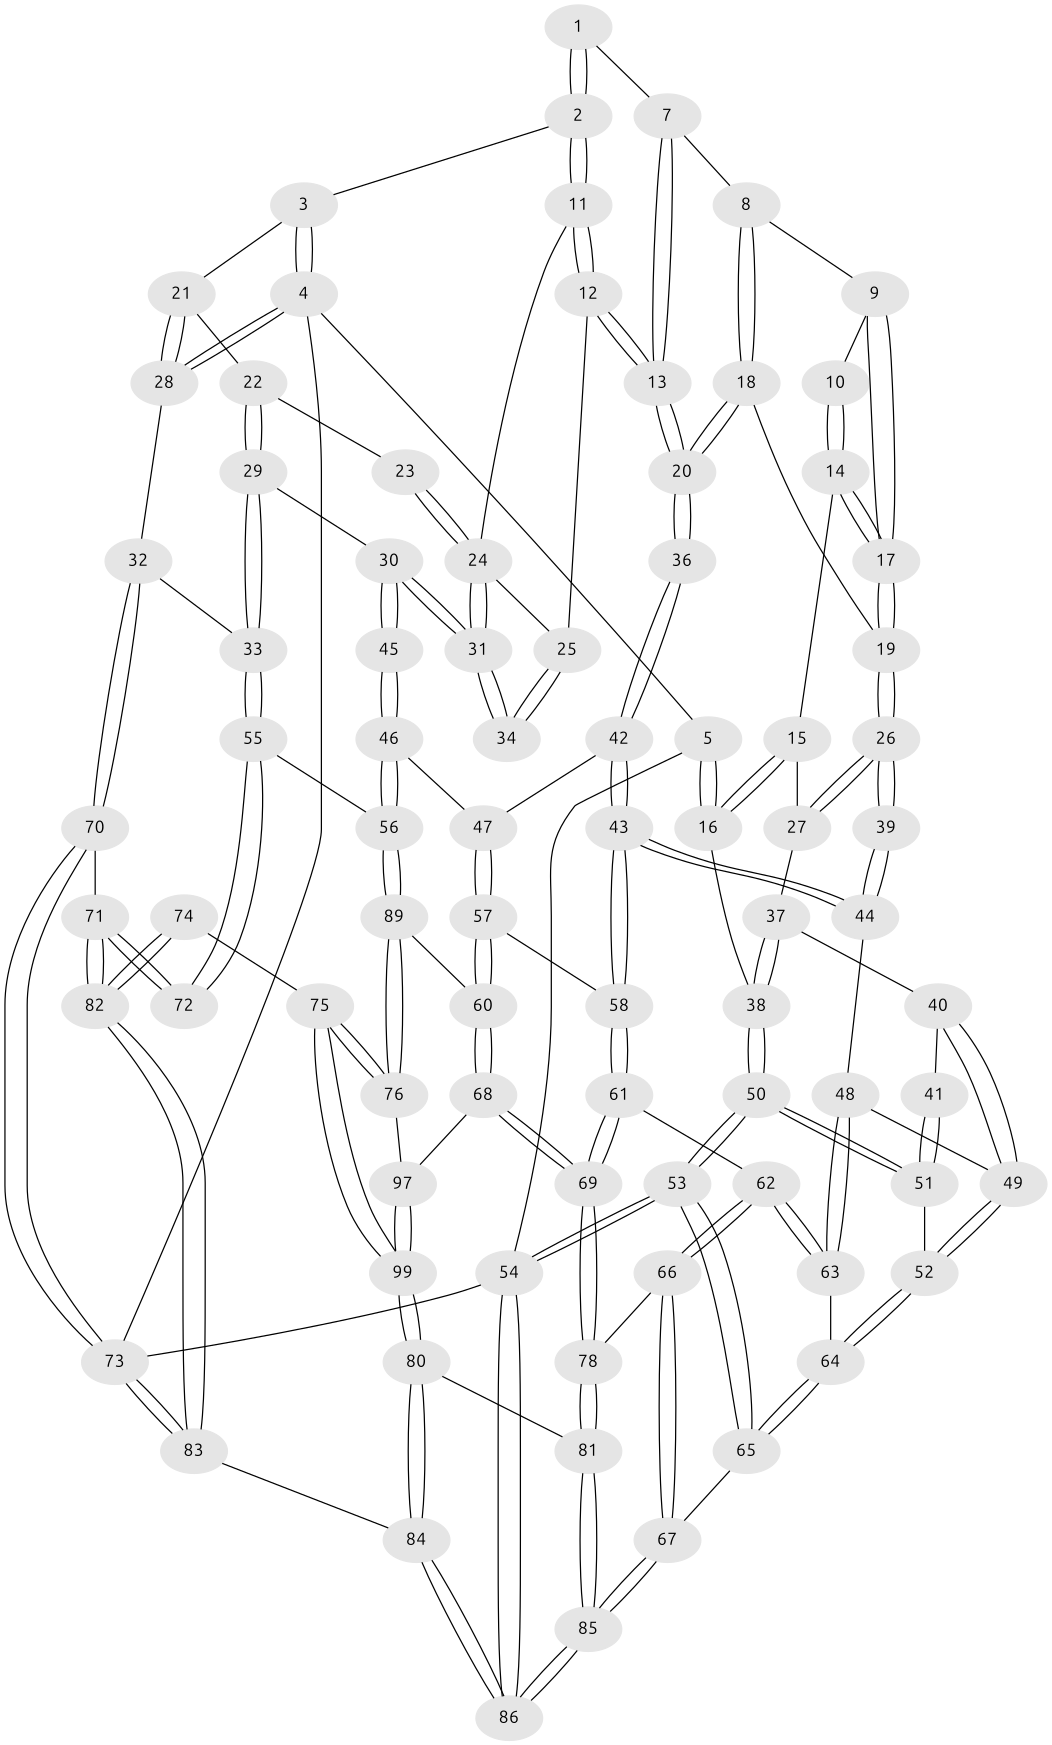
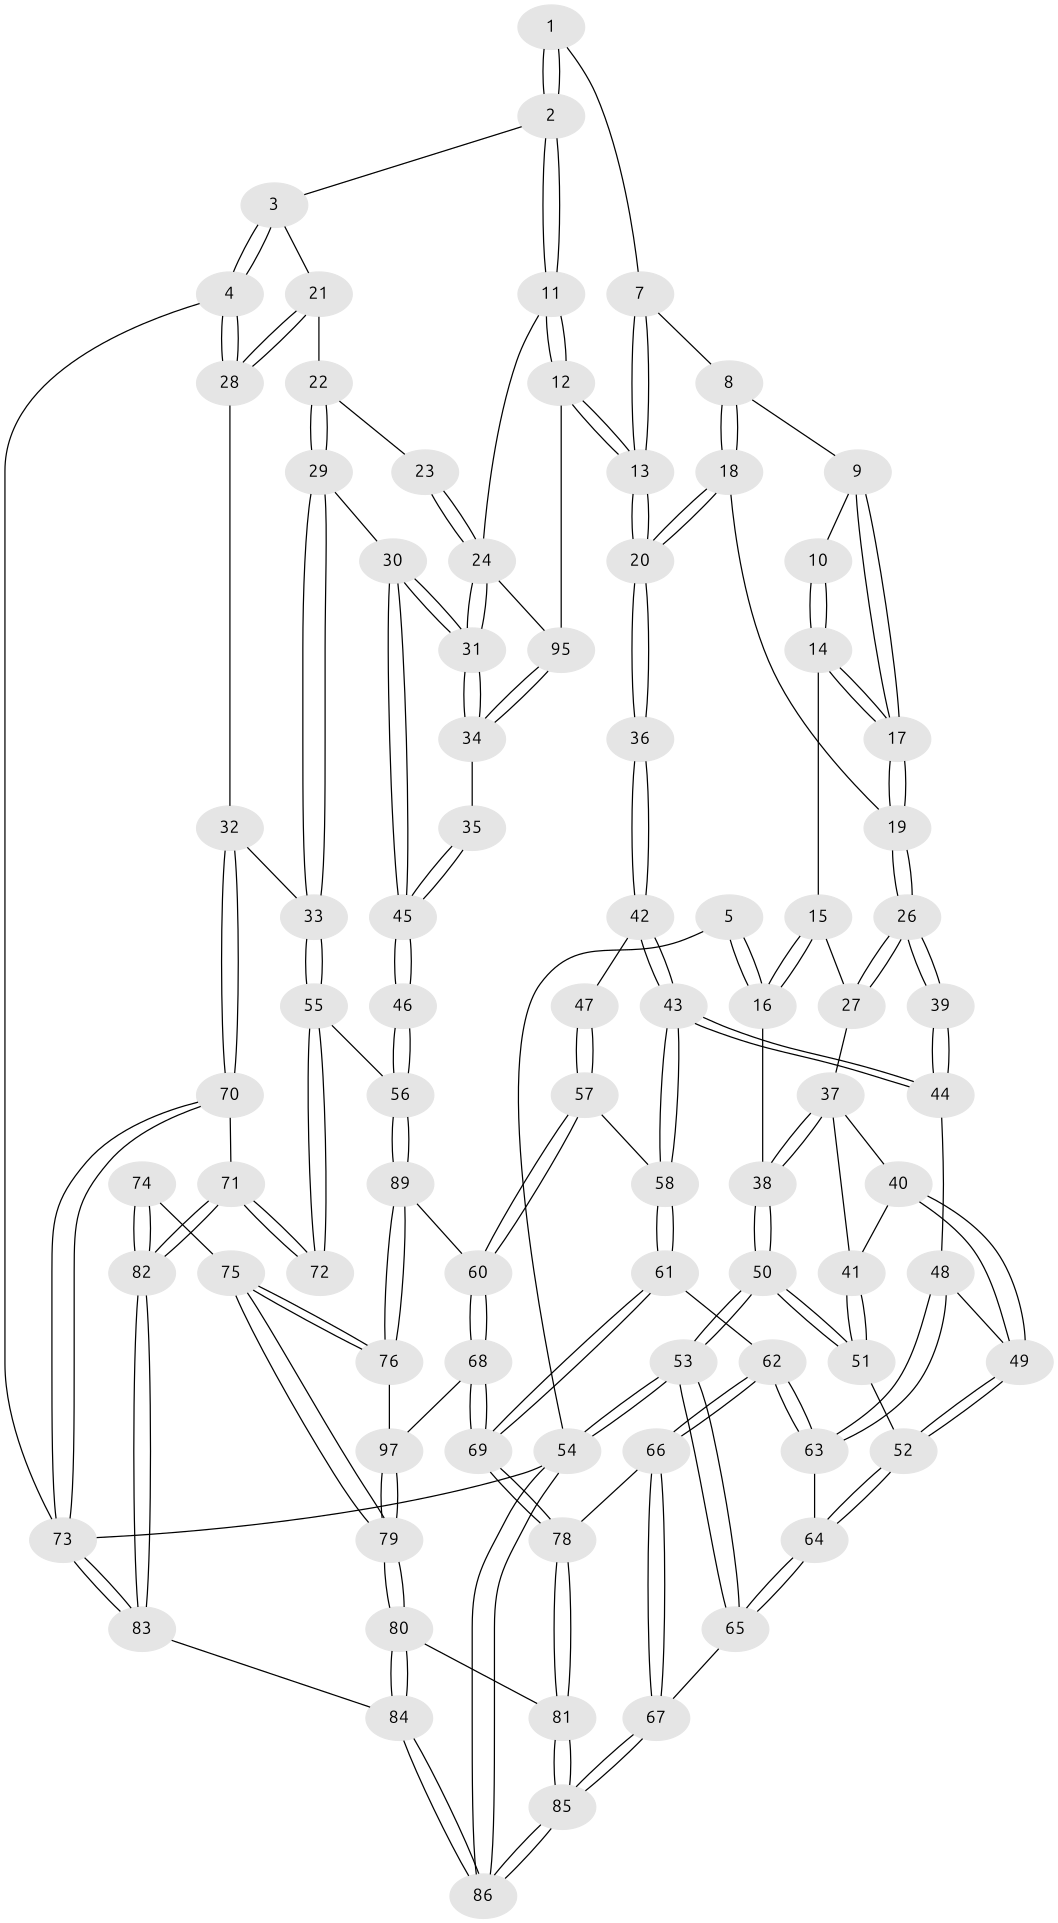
  graph {
    fontname=Ubuntu
    node [color=gray90 fontname=Ubuntu style=filled]
    edge [fontname=Ubuntu]
    1
    2
    7
    3
    11
    8
    13
    4
    21
    12
    24
    5
    28
    73
    22
    16
    54
    32
    83
    38
    86
    10
    14
    9
    18
    20
    17
    19
    15
-   25
+   25 [label=95]
    23
    34
    36
    27
    37
    50
    26
    39
    42
    29
    30
    33
    31
+   35
    44
    41
    40
    70
    45
    55
    46
    71
    56
    72
    43
    47
    51
    53
    49
    48
    52
    58
    57
    61
    63
    n66 [label=89]
    60
    64
    65
    67
    76
    68
    62
    69
    n75 [label=97]
    66
    78
    85
    81
-   79 [label=99]
+   79
    82
    74
    75
    84
    80
    1 -- 2
    1 -- 2
    1 -- 7
    2 -- 3
    2 -- 11
    2 -- 11
    7 -- 8
    7 -- 13
    7 -- 13
    3 -- 4
    3 -- 4
    3 -- 21
    11 -- 12
    11 -- 12
    11 -- 24
    8 -- 9
    8 -- 18
    8 -- 18
    13 -- 20
    13 -- 20
-   4 -- 5
    4 -- 28
    4 -- 28
    4 -- 73
    21 -- 28
    21 -- 28
    21 -- 22
    12 -- 13
    12 -- 13
    12 -- 25
    24 -- 25
    24 -- 31
    24 -- 31
    5 -- 16
    5 -- 16
    5 -- 54
    28 -- 32
    73 -- 83
    73 -- 83
    22 -- 23
    22 -- 29
    22 -- 29
    16 -- 38
    54 -- 73
    54 -- 86
    54 -- 86
    32 -- 33
    32 -- 70
    32 -- 70
    83 -- 84
    38 -- 50
    38 -- 50
    10 -- 14
    10 -- 14
    14 -- 17
    14 -- 17
    14 -- 15
    9 -- 10
    9 -- 17
    9 -- 17
    18 -- 20
    18 -- 20
    18 -- 19
    20 -- 36
    20 -- 36
    17 -- 19
    17 -- 19
    19 -- 26
    19 -- 26
    15 -- 16
    15 -- 16
    15 -- 27
    25 -- 34
    25 -- 34
    23 -- 24
    23 -- 24
+   34 -- 35
    36 -- 42
    36 -- 42
    27 -- 37
    37 -- 38
    37 -- 38
+   37 -- 41
    37 -- 40
    50 -- 51
    50 -- 51
    50 -- 53
    50 -- 53
    26 -- 27
    26 -- 27
    26 -- 39
    26 -- 39
    39 -- 44
    39 -- 44
    42 -- 43
    42 -- 43
    42 -- 47
    29 -- 30
    29 -- 33
    29 -- 33
    30 -- 31
    30 -- 31
    30 -- 45
    30 -- 45
    33 -- 55
    33 -- 55
    31 -- 34
    31 -- 34
+   35 -- 45
+   35 -- 45
    44 -- 48
    41 -- 51
    41 -- 51
    40 -- 41
    40 -- 49
    40 -- 49
    70 -- 73
    70 -- 73
    70 -- 71
    45 -- 46
    45 -- 46
    55 -- 56
    55 -- 72
    55 -- 72
    46 -- 56
    46 -- 56
-   46 -- 47
    71 -- 72
    71 -- 72
    71 -- 82
    71 -- 82
    56 -- n66
    56 -- n66
    43 -- 44
    43 -- 44
    43 -- 58
    43 -- 58
    47 -- 57
    47 -- 57
    51 -- 52
    53 -- 54
    53 -- 54
    53 -- 65
    53 -- 65
    49 -- 52
    49 -- 52
    48 -- 49
    48 -- 63
    48 -- 63
    52 -- 64
    52 -- 64
    58 -- 61
    58 -- 61
    57 -- 58
    57 -- 60
    57 -- 60
    61 -- 62
    61 -- 69
    61 -- 69
    63 -- 64
    n66 -- 60
    n66 -- 76
    n66 -- 76
    60 -- 68
    60 -- 68
    64 -- 65
    64 -- 65
    65 -- 67
    67 -- 85
    67 -- 85
    76 -- n75
    68 -- 69
    68 -- 69
    68 -- n75
    62 -- 63
    62 -- 63
    62 -- 66
    62 -- 66
    69 -- 78
    69 -- 78
    n75 -- 79
    n75 -- 79
    66 -- 67
    66 -- 67
    66 -- 78
    78 -- 81
    78 -- 81
    85 -- 86
    85 -- 86
    81 -- 85
    81 -- 85
    79 -- 80
    79 -- 80
    82 -- 83
    82 -- 83
    74 -- 82
    74 -- 82
    74 -- 75
    75 -- 76
    75 -- 76
    75 -- 79
    75 -- 79
    84 -- 86
    84 -- 86
    80 -- 81
    80 -- 84
    80 -- 84
  }
